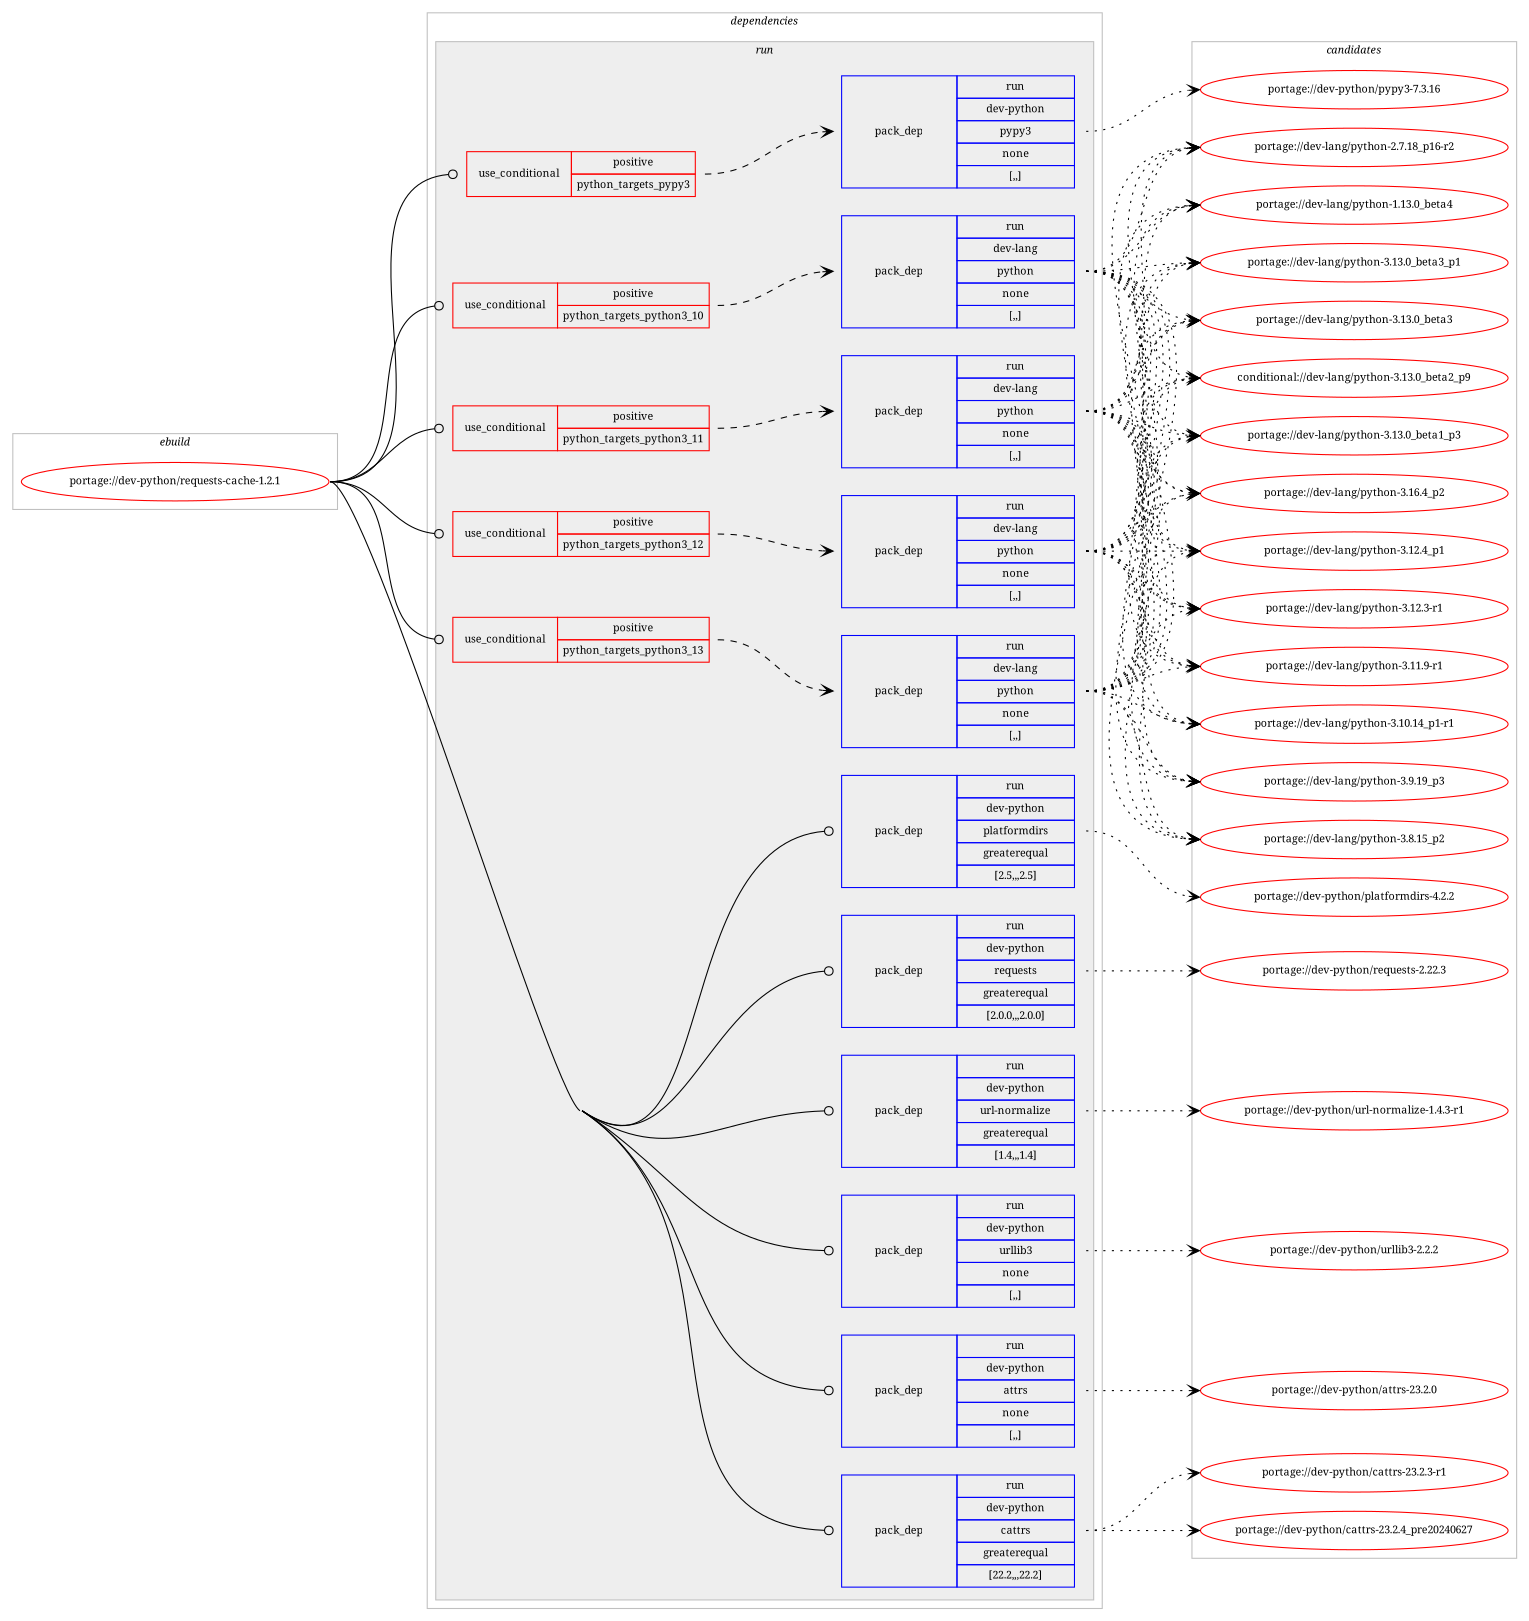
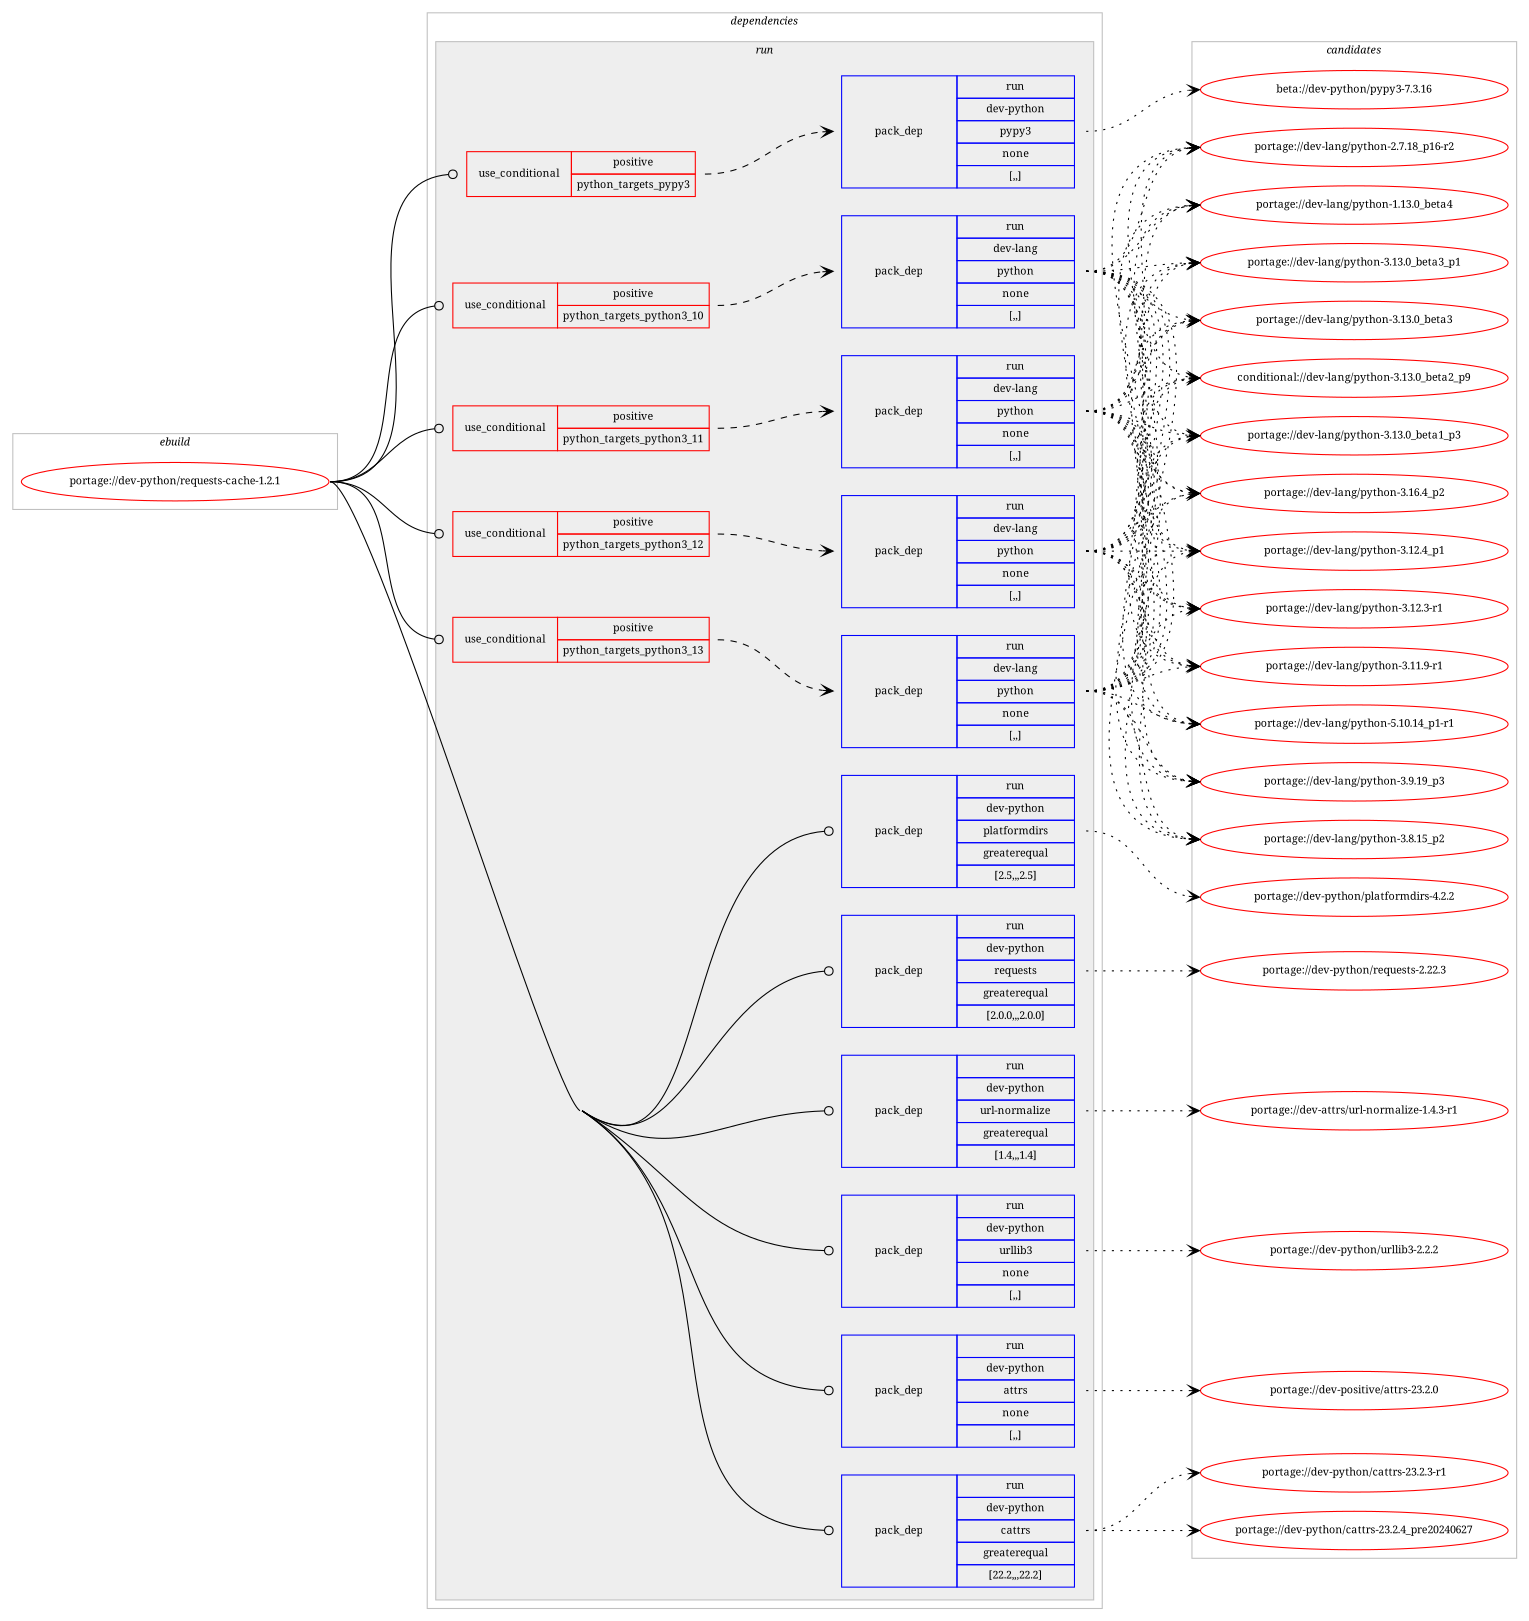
  digraph {
    compound=true
    concentrate=true
    fontname="Noto Serif"
    fontsize=10
    newrank=true
    rankdir=LR
    ranksep=1.5
    node [color=red fontname="Noto Serif" fontsize=10]
    edge [arrowhead=vee fontname="Noto Serif" headport=w style=dotted tailport=e weight=100]
    n1 [label="portage://dev-python/requests-cache-1.2.1" width=4]
    n2 [color=blue label=<<TABLE BORDER="0" CELLBORDER="1" CELLSPACING="0" CELLPADDING="4" WIDTH="220"><TR><TD ROWSPAN="6" CELLPADDING="30">pack_dep</TD></TR><TR><TD WIDTH="110">run</TD></TR><TR><TD>dev-python</TD></TR><TR><TD>pypy3</TD></TR><TR><TD>none</TD></TR><TR><TD>[,,]</TD></TR></TABLE>> shape=none]
    n3 [label=<<TABLE BORDER="0" CELLBORDER="1" CELLSPACING="0" CELLPADDING="4"><TR><TD ROWSPAN="3" CELLPADDING="10">use_conditional</TD></TR><TR><TD>positive</TD></TR><TR><TD>python_targets_pypy3</TD></TR></TABLE>> shape=none]
    n4 [color=blue label=<<TABLE BORDER="0" CELLBORDER="1" CELLSPACING="0" CELLPADDING="4" WIDTH="220"><TR><TD ROWSPAN="6" CELLPADDING="30">pack_dep</TD></TR><TR><TD WIDTH="110">run</TD></TR><TR><TD>dev-lang</TD></TR><TR><TD>python</TD></TR><TR><TD>none</TD></TR><TR><TD>[,,]</TD></TR></TABLE>> shape=none]
    n5 [label=<<TABLE BORDER="0" CELLBORDER="1" CELLSPACING="0" CELLPADDING="4"><TR><TD ROWSPAN="3" CELLPADDING="10">use_conditional</TD></TR><TR><TD>positive</TD></TR><TR><TD>python_targets_python3_10</TD></TR></TABLE>> shape=none]
    n6 [color=blue label=<<TABLE BORDER="0" CELLBORDER="1" CELLSPACING="0" CELLPADDING="4" WIDTH="220"><TR><TD ROWSPAN="6" CELLPADDING="30">pack_dep</TD></TR><TR><TD WIDTH="110">run</TD></TR><TR><TD>dev-lang</TD></TR><TR><TD>python</TD></TR><TR><TD>none</TD></TR><TR><TD>[,,]</TD></TR></TABLE>> shape=none]
    n7 [label=<<TABLE BORDER="0" CELLBORDER="1" CELLSPACING="0" CELLPADDING="4"><TR><TD ROWSPAN="3" CELLPADDING="10">use_conditional</TD></TR><TR><TD>positive</TD></TR><TR><TD>python_targets_python3_11</TD></TR></TABLE>> shape=none]
    n8 [color=blue label=<<TABLE BORDER="0" CELLBORDER="1" CELLSPACING="0" CELLPADDING="4" WIDTH="220"><TR><TD ROWSPAN="6" CELLPADDING="30">pack_dep</TD></TR><TR><TD WIDTH="110">run</TD></TR><TR><TD>dev-lang</TD></TR><TR><TD>python</TD></TR><TR><TD>none</TD></TR><TR><TD>[,,]</TD></TR></TABLE>> shape=none]
    n9 [label=<<TABLE BORDER="0" CELLBORDER="1" CELLSPACING="0" CELLPADDING="4"><TR><TD ROWSPAN="3" CELLPADDING="10">use_conditional</TD></TR><TR><TD>positive</TD></TR><TR><TD>python_targets_python3_12</TD></TR></TABLE>> shape=none]
    n10 [color=blue label=<<TABLE BORDER="0" CELLBORDER="1" CELLSPACING="0" CELLPADDING="4" WIDTH="220"><TR><TD ROWSPAN="6" CELLPADDING="30">pack_dep</TD></TR><TR><TD WIDTH="110">run</TD></TR><TR><TD>dev-lang</TD></TR><TR><TD>python</TD></TR><TR><TD>none</TD></TR><TR><TD>[,,]</TD></TR></TABLE>> shape=none]
    n11 [label=<<TABLE BORDER="0" CELLBORDER="1" CELLSPACING="0" CELLPADDING="4"><TR><TD ROWSPAN="3" CELLPADDING="10">use_conditional</TD></TR><TR><TD>positive</TD></TR><TR><TD>python_targets_python3_13</TD></TR></TABLE>> shape=none]
    n12 [color=blue label=<<TABLE BORDER="0" CELLBORDER="1" CELLSPACING="0" CELLPADDING="4" WIDTH="220"><TR><TD ROWSPAN="6" CELLPADDING="30">pack_dep</TD></TR><TR><TD WIDTH="110">run</TD></TR><TR><TD>dev-python</TD></TR><TR><TD>attrs</TD></TR><TR><TD>none</TD></TR><TR><TD>[,,]</TD></TR></TABLE>> shape=none]
    n13 [color=blue label=<<TABLE BORDER="0" CELLBORDER="1" CELLSPACING="0" CELLPADDING="4" WIDTH="220"><TR><TD ROWSPAN="6" CELLPADDING="30">pack_dep</TD></TR><TR><TD WIDTH="110">run</TD></TR><TR><TD>dev-python</TD></TR><TR><TD>cattrs</TD></TR><TR><TD>greaterequal</TD></TR><TR><TD>[22.2,,,22.2]</TD></TR></TABLE>> shape=none]
    n14 [color=blue label=<<TABLE BORDER="0" CELLBORDER="1" CELLSPACING="0" CELLPADDING="4" WIDTH="220"><TR><TD ROWSPAN="6" CELLPADDING="30">pack_dep</TD></TR><TR><TD WIDTH="110">run</TD></TR><TR><TD>dev-python</TD></TR><TR><TD>platformdirs</TD></TR><TR><TD>greaterequal</TD></TR><TR><TD>[2.5,,,2.5]</TD></TR></TABLE>> shape=none]
    n15 [color=blue label=<<TABLE BORDER="0" CELLBORDER="1" CELLSPACING="0" CELLPADDING="4" WIDTH="220"><TR><TD ROWSPAN="6" CELLPADDING="30">pack_dep</TD></TR><TR><TD WIDTH="110">run</TD></TR><TR><TD>dev-python</TD></TR><TR><TD>requests</TD></TR><TR><TD>greaterequal</TD></TR><TR><TD>[2.0.0,,,2.0.0]</TD></TR></TABLE>> shape=none]
    n16 [color=blue label=<<TABLE BORDER="0" CELLBORDER="1" CELLSPACING="0" CELLPADDING="4" WIDTH="220"><TR><TD ROWSPAN="6" CELLPADDING="30">pack_dep</TD></TR><TR><TD WIDTH="110">run</TD></TR><TR><TD>dev-python</TD></TR><TR><TD>url-normalize</TD></TR><TR><TD>greaterequal</TD></TR><TR><TD>[1.4,,,1.4]</TD></TR></TABLE>> shape=none]
    n17 [color=blue label=<<TABLE BORDER="0" CELLBORDER="1" CELLSPACING="0" CELLPADDING="4" WIDTH="220"><TR><TD ROWSPAN="6" CELLPADDING="30">pack_dep</TD></TR><TR><TD WIDTH="110">run</TD></TR><TR><TD>dev-python</TD></TR><TR><TD>urllib3</TD></TR><TR><TD>none</TD></TR><TR><TD>[,,]</TD></TR></TABLE>> shape=none]
-   n18 [label="portage://dev-python/pypy3-7.3.16" width=4]
+   n18 [label="beta://dev-python/pypy3-7.3.16" width=4]
    n19 [label="portage://dev-lang/python-1.13.0_beta4" width=4]
    n20 [label="portage://dev-lang/python-3.13.0_beta3_p1" width=4]
    n21 [label="portage://dev-lang/python-3.13.0_beta3" width=4]
    n22 [label="conditional://dev-lang/python-3.13.0_beta2_p9" width=4]
    n23 [label="portage://dev-lang/python-3.13.0_beta1_p3" width=4]
    n24 [label="portage://dev-lang/python-3.16.4_p2" width=4]
    n25 [label="portage://dev-lang/python-3.12.4_p1" width=4]
    n26 [label="portage://dev-lang/python-3.12.3-r1" width=4]
    n27 [label="portage://dev-lang/python-3.11.9-r1" width=4]
-   n28 [label="portage://dev-lang/python-3.10.14_p1-r1" width=4]
+   n28 [label="portage://dev-lang/python-5.10.14_p1-r1" width=4]
    n29 [label="portage://dev-lang/python-3.9.19_p3" width=4]
    n30 [label="portage://dev-lang/python-3.8.15_p2" width=4]
    n31 [label="portage://dev-lang/python-2.7.18_p16-r2" width=4]
-   n32 [label="portage://dev-python/attrs-23.2.0" width=4]
+   n32 [label="portage://dev-positive/attrs-23.2.0" width=4]
    n33 [label="portage://dev-python/cattrs-23.2.4_pre20240627" width=4]
    n34 [label="portage://dev-python/cattrs-23.2.3-r1" width=4]
    n35 [label="portage://dev-python/platformdirs-4.2.2" width=4]
    n36 [label="portage://dev-python/requests-2.22.3" width=4]
-   n37 [label="portage://dev-python/url-normalize-1.4.3-r1" width=4]
+   n37 [label="portage://dev-attrs/url-normalize-1.4.3-r1" width=4]
    n38 [label="portage://dev-python/urllib3-2.2.2" width=4]
    subgraph cluster_1 {
      color=gray
      label=<<i>ebuild</i>>
      n1
    }
    subgraph cluster_2 {
      color=gray
      label=<<i>dependencies</i>>
      subgraph cluster_3 {
        color=gray
        fillcolor="#eeeeee"
        label=<<i>compile</i>>
        style=filled
      }
      subgraph cluster_4 {
        color=gray
        fillcolor="#eeeeee"
        label=<<i>compile and run</i>>
        style=filled
      }
      subgraph cluster_5 {
        color=gray
        fillcolor="#eeeeee"
        label=<<i>run</i>>
        style=filled
        subgraph sub_6 {
          color=gray
          fillcolor="#eeeeee"
          label=<<i>run</i>>
          style=filled
          n3
          subgraph sub_7 {
            color=gray
            fillcolor="#eeeeee"
            label=<<i>run</i>>
            style=filled
            n2
          }
        }
        subgraph sub_8 {
          color=gray
          fillcolor="#eeeeee"
          label=<<i>run</i>>
          style=filled
          n5
          subgraph sub_9 {
            color=gray
            fillcolor="#eeeeee"
            label=<<i>run</i>>
            style=filled
            n4
          }
        }
        subgraph sub_10 {
          color=gray
          fillcolor="#eeeeee"
          label=<<i>run</i>>
          style=filled
          n7
          subgraph sub_11 {
            color=gray
            fillcolor="#eeeeee"
            label=<<i>run</i>>
            style=filled
            n6
          }
        }
        subgraph sub_12 {
          color=gray
          fillcolor="#eeeeee"
          label=<<i>run</i>>
          style=filled
          n9
          subgraph sub_13 {
            color=gray
            fillcolor="#eeeeee"
            label=<<i>run</i>>
            style=filled
            n8
          }
        }
        subgraph sub_14 {
          color=gray
          fillcolor="#eeeeee"
          label=<<i>run</i>>
          style=filled
          n11
          subgraph sub_15 {
            color=gray
            fillcolor="#eeeeee"
            label=<<i>run</i>>
            style=filled
            n10
          }
        }
        subgraph sub_16 {
          color=gray
          fillcolor="#eeeeee"
          label=<<i>run</i>>
          style=filled
          n12
        }
        subgraph sub_17 {
          color=gray
          fillcolor="#eeeeee"
          label=<<i>run</i>>
          style=filled
          n13
        }
        subgraph sub_18 {
          color=gray
          fillcolor="#eeeeee"
          label=<<i>run</i>>
          style=filled
          n14
        }
        subgraph sub_19 {
          color=gray
          fillcolor="#eeeeee"
          label=<<i>run</i>>
          style=filled
          n15
        }
        subgraph sub_20 {
          color=gray
          fillcolor="#eeeeee"
          label=<<i>run</i>>
          style=filled
          n16
        }
        subgraph sub_21 {
          color=gray
          fillcolor="#eeeeee"
          label=<<i>run</i>>
          style=filled
          n17
        }
      }
    }
    subgraph cluster_22 {
      color=gray
      label=<<i>candidates</i>>
      rank=same
      subgraph sub_23 {
        color=black
        label=<<i>candidates</i>>
        nodesep=1
        rank=same
        n18
      }
      subgraph sub_24 {
        color=black
        label=<<i>candidates</i>>
        nodesep=1
        rank=same
        n19
        n20
        n21
        n22
        n23
        n24
        n25
        n26
        n27
        n28
        n29
        n30
        n31
      }
      subgraph sub_25 {
        color=black
        label=<<i>candidates</i>>
        nodesep=1
        rank=same
        n19
        n20
        n21
        n22
        n23
        n24
        n25
        n26
        n27
        n28
        n29
        n30
        n31
      }
      subgraph sub_26 {
        color=black
        label=<<i>candidates</i>>
        nodesep=1
        rank=same
        n19
        n20
        n21
        n22
        n23
        n24
        n25
        n26
        n27
        n28
        n29
        n30
        n31
      }
      subgraph sub_27 {
        color=black
        label=<<i>candidates</i>>
        nodesep=1
        rank=same
        n19
        n20
        n21
        n22
        n23
        n24
        n25
        n26
        n27
        n28
        n29
        n30
        n31
      }
      subgraph sub_28 {
        color=black
        label=<<i>candidates</i>>
        nodesep=1
        rank=same
        n32
      }
      subgraph sub_29 {
        color=black
        label=<<i>candidates</i>>
        nodesep=1
        rank=same
        n33
        n34
      }
      subgraph sub_30 {
        color=black
        label=<<i>candidates</i>>
        nodesep=1
        rank=same
        n35
      }
      subgraph sub_31 {
        color=black
        label=<<i>candidates</i>>
        nodesep=1
        rank=same
        n36
      }
      subgraph sub_32 {
        color=black
        label=<<i>candidates</i>>
        nodesep=1
        rank=same
        n37
      }
      subgraph sub_33 {
        color=black
        label=<<i>candidates</i>>
        nodesep=1
        rank=same
        n38
      }
    }
    n1 -> n3 [arrowhead=odot style=solid weight=20]
    n1 -> n5 [arrowhead=odot style=solid weight=20]
    n1 -> n7 [arrowhead=odot style=solid weight=20]
    n1 -> n9 [arrowhead=odot style=solid weight=20]
    n1 -> n11 [arrowhead=odot style=solid weight=20]
    n1 -> n12 [arrowhead=odot style=solid weight=20]
    n1 -> n13 [arrowhead=odot style=solid weight=20]
    n1 -> n14 [arrowhead=odot style=solid weight=20]
    n1 -> n15 [arrowhead=odot style=solid weight=20]
    n1 -> n16 [arrowhead=odot style=solid weight=20]
    n1 -> n17 [arrowhead=odot style=solid weight=20]
    n2 -> n18
    n3 -> n2 [style=dashed weight=20]
    n4 -> n19
    n4 -> n20
    n4 -> n21
    n4 -> n22
    n4 -> n23
    n4 -> n24
    n4 -> n25
    n4 -> n26
    n4 -> n27
    n4 -> n28
    n4 -> n29
    n4 -> n30
    n4 -> n31
    n5 -> n4 [style=dashed weight=20]
    n6 -> n19
    n6 -> n20
    n6 -> n21
    n6 -> n22
    n6 -> n23
    n6 -> n24
    n6 -> n25
    n6 -> n26
    n6 -> n27
    n6 -> n28
    n6 -> n29
    n6 -> n30
    n6 -> n31
    n7 -> n6 [style=dashed weight=20]
    n8 -> n19
    n8 -> n20
    n8 -> n21
    n8 -> n22
    n8 -> n23
    n8 -> n24
    n8 -> n25
    n8 -> n26
    n8 -> n27
    n8 -> n28
    n8 -> n29
    n8 -> n30
    n8 -> n31
    n9 -> n8 [style=dashed weight=20]
    n10 -> n19
    n10 -> n20
    n10 -> n21
    n10 -> n22
    n10 -> n23
    n10 -> n24
    n10 -> n25
    n10 -> n26
    n10 -> n27
    n10 -> n28
    n10 -> n29
    n10 -> n30
    n10 -> n31
    n11 -> n10 [style=dashed weight=20]
    n12 -> n32
    n13 -> n33
    n13 -> n34
    n14 -> n35
    n15 -> n36
    n16 -> n37
    n17 -> n38
  }
